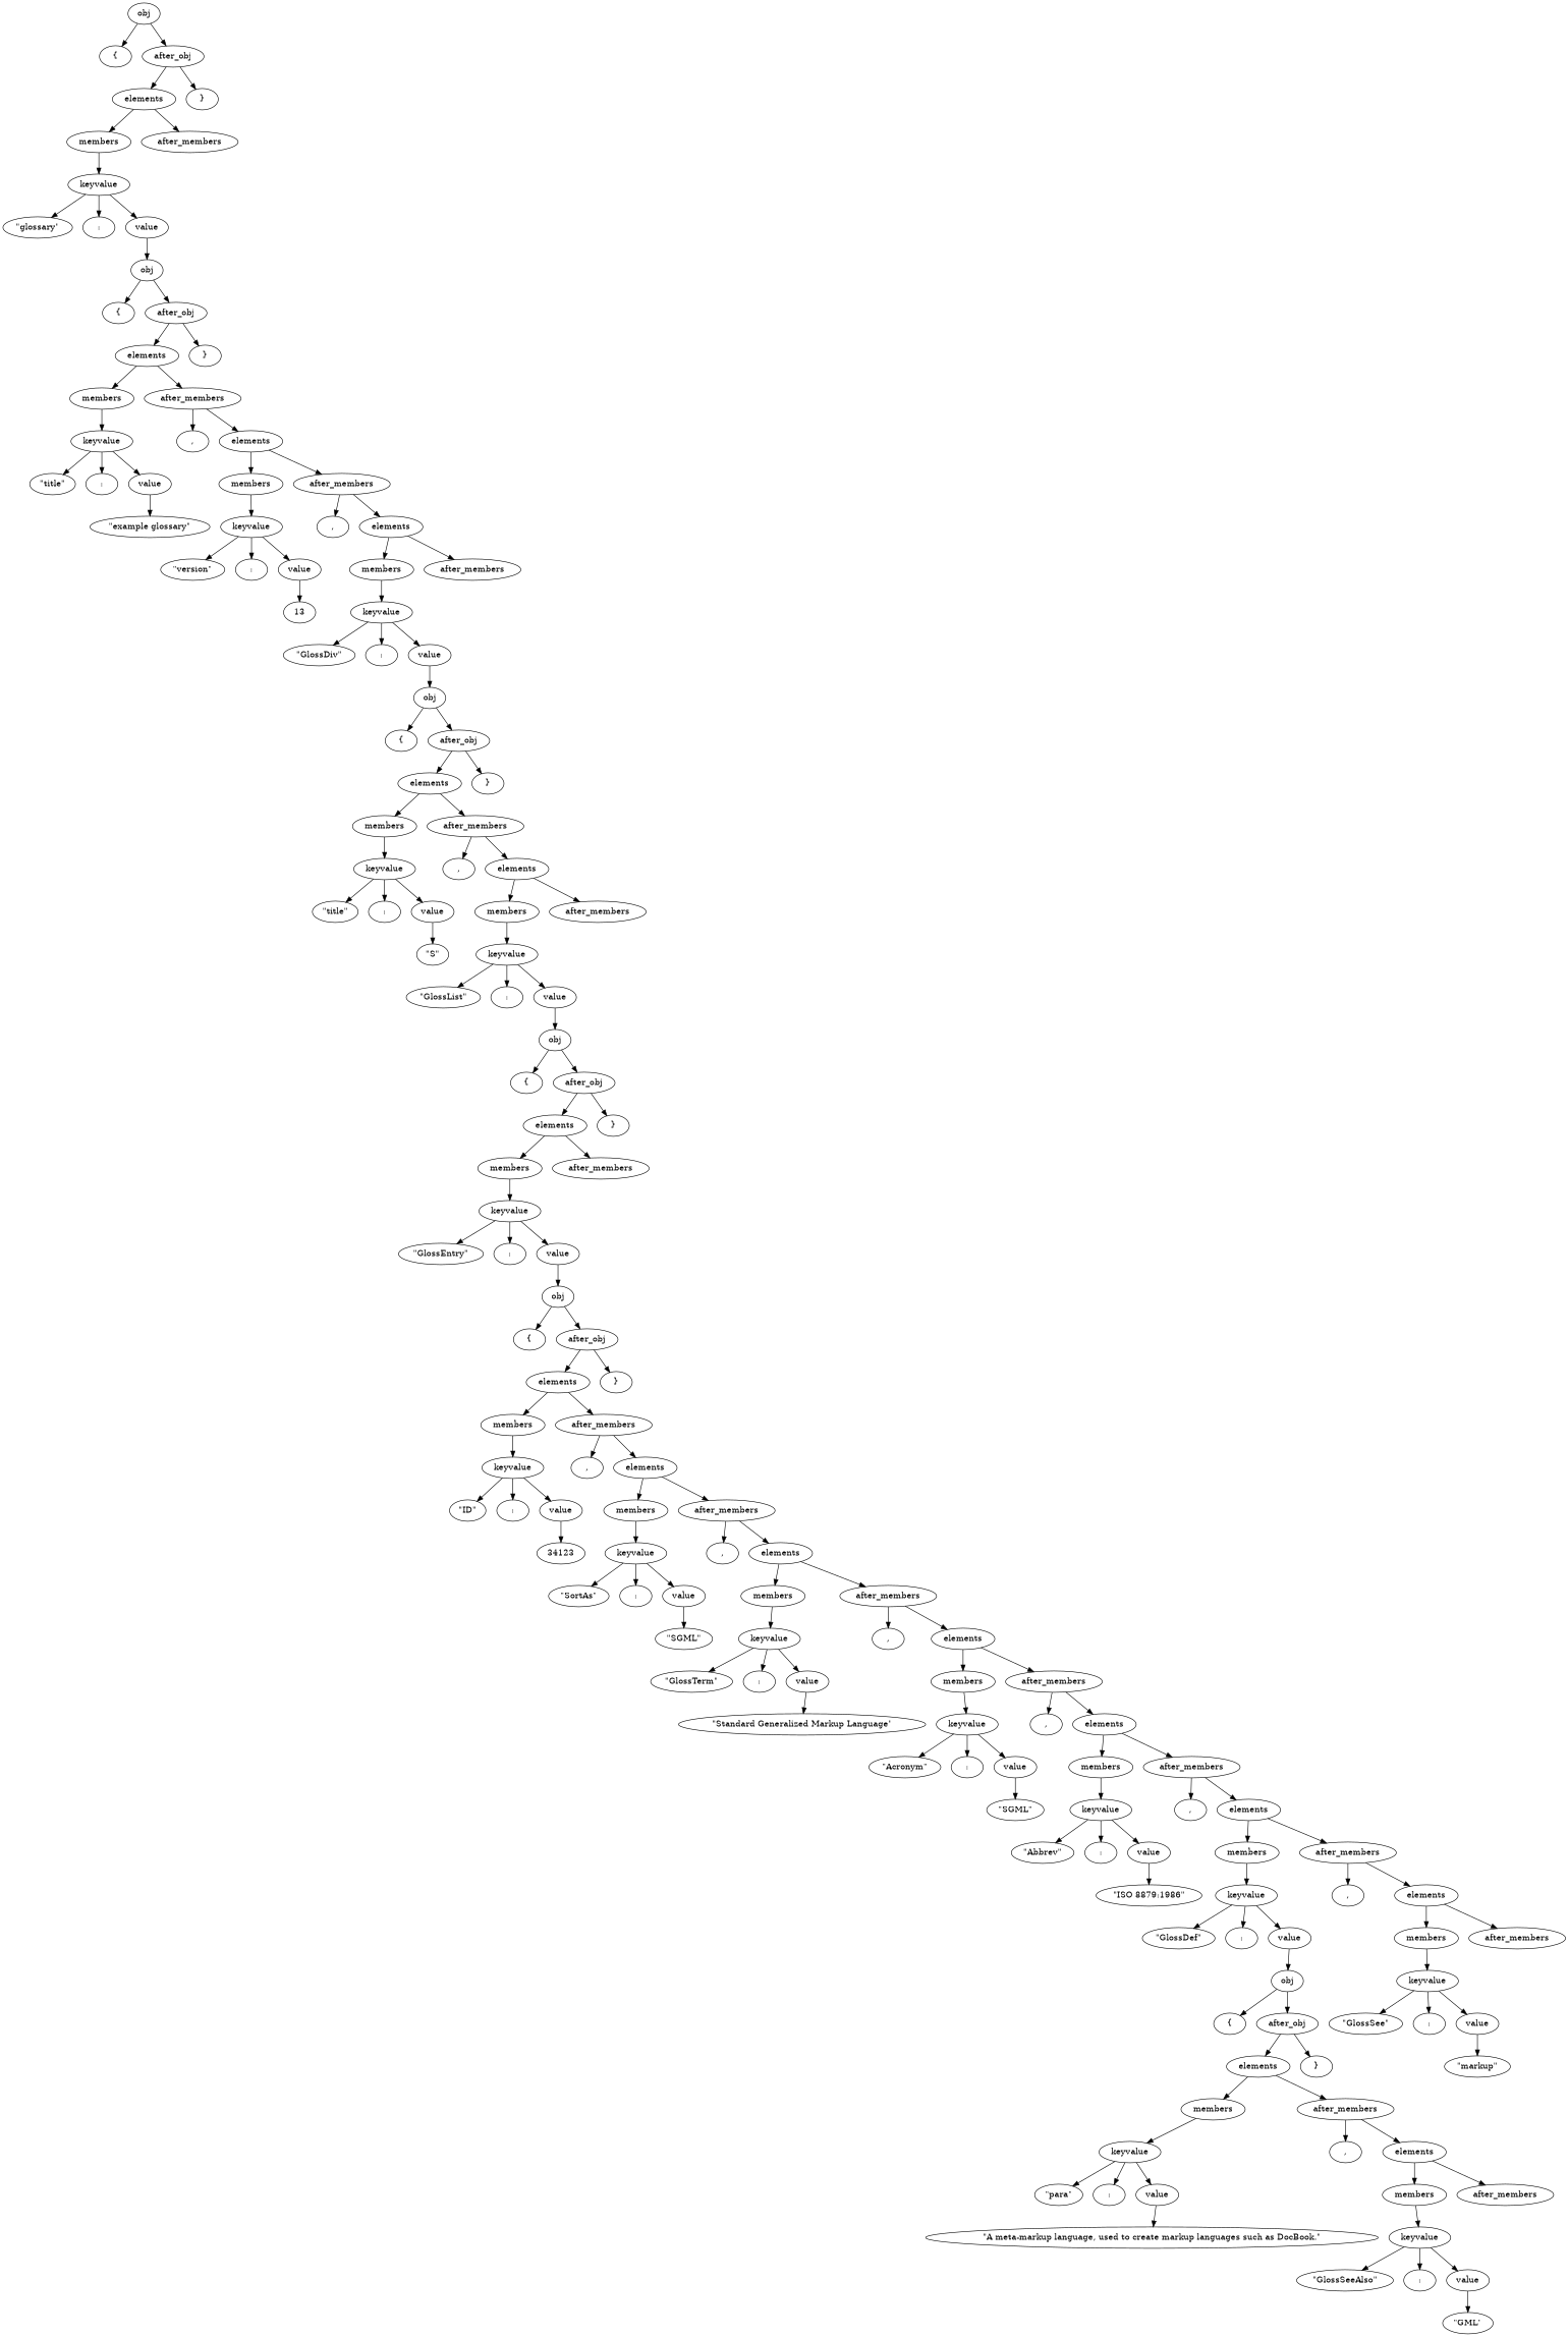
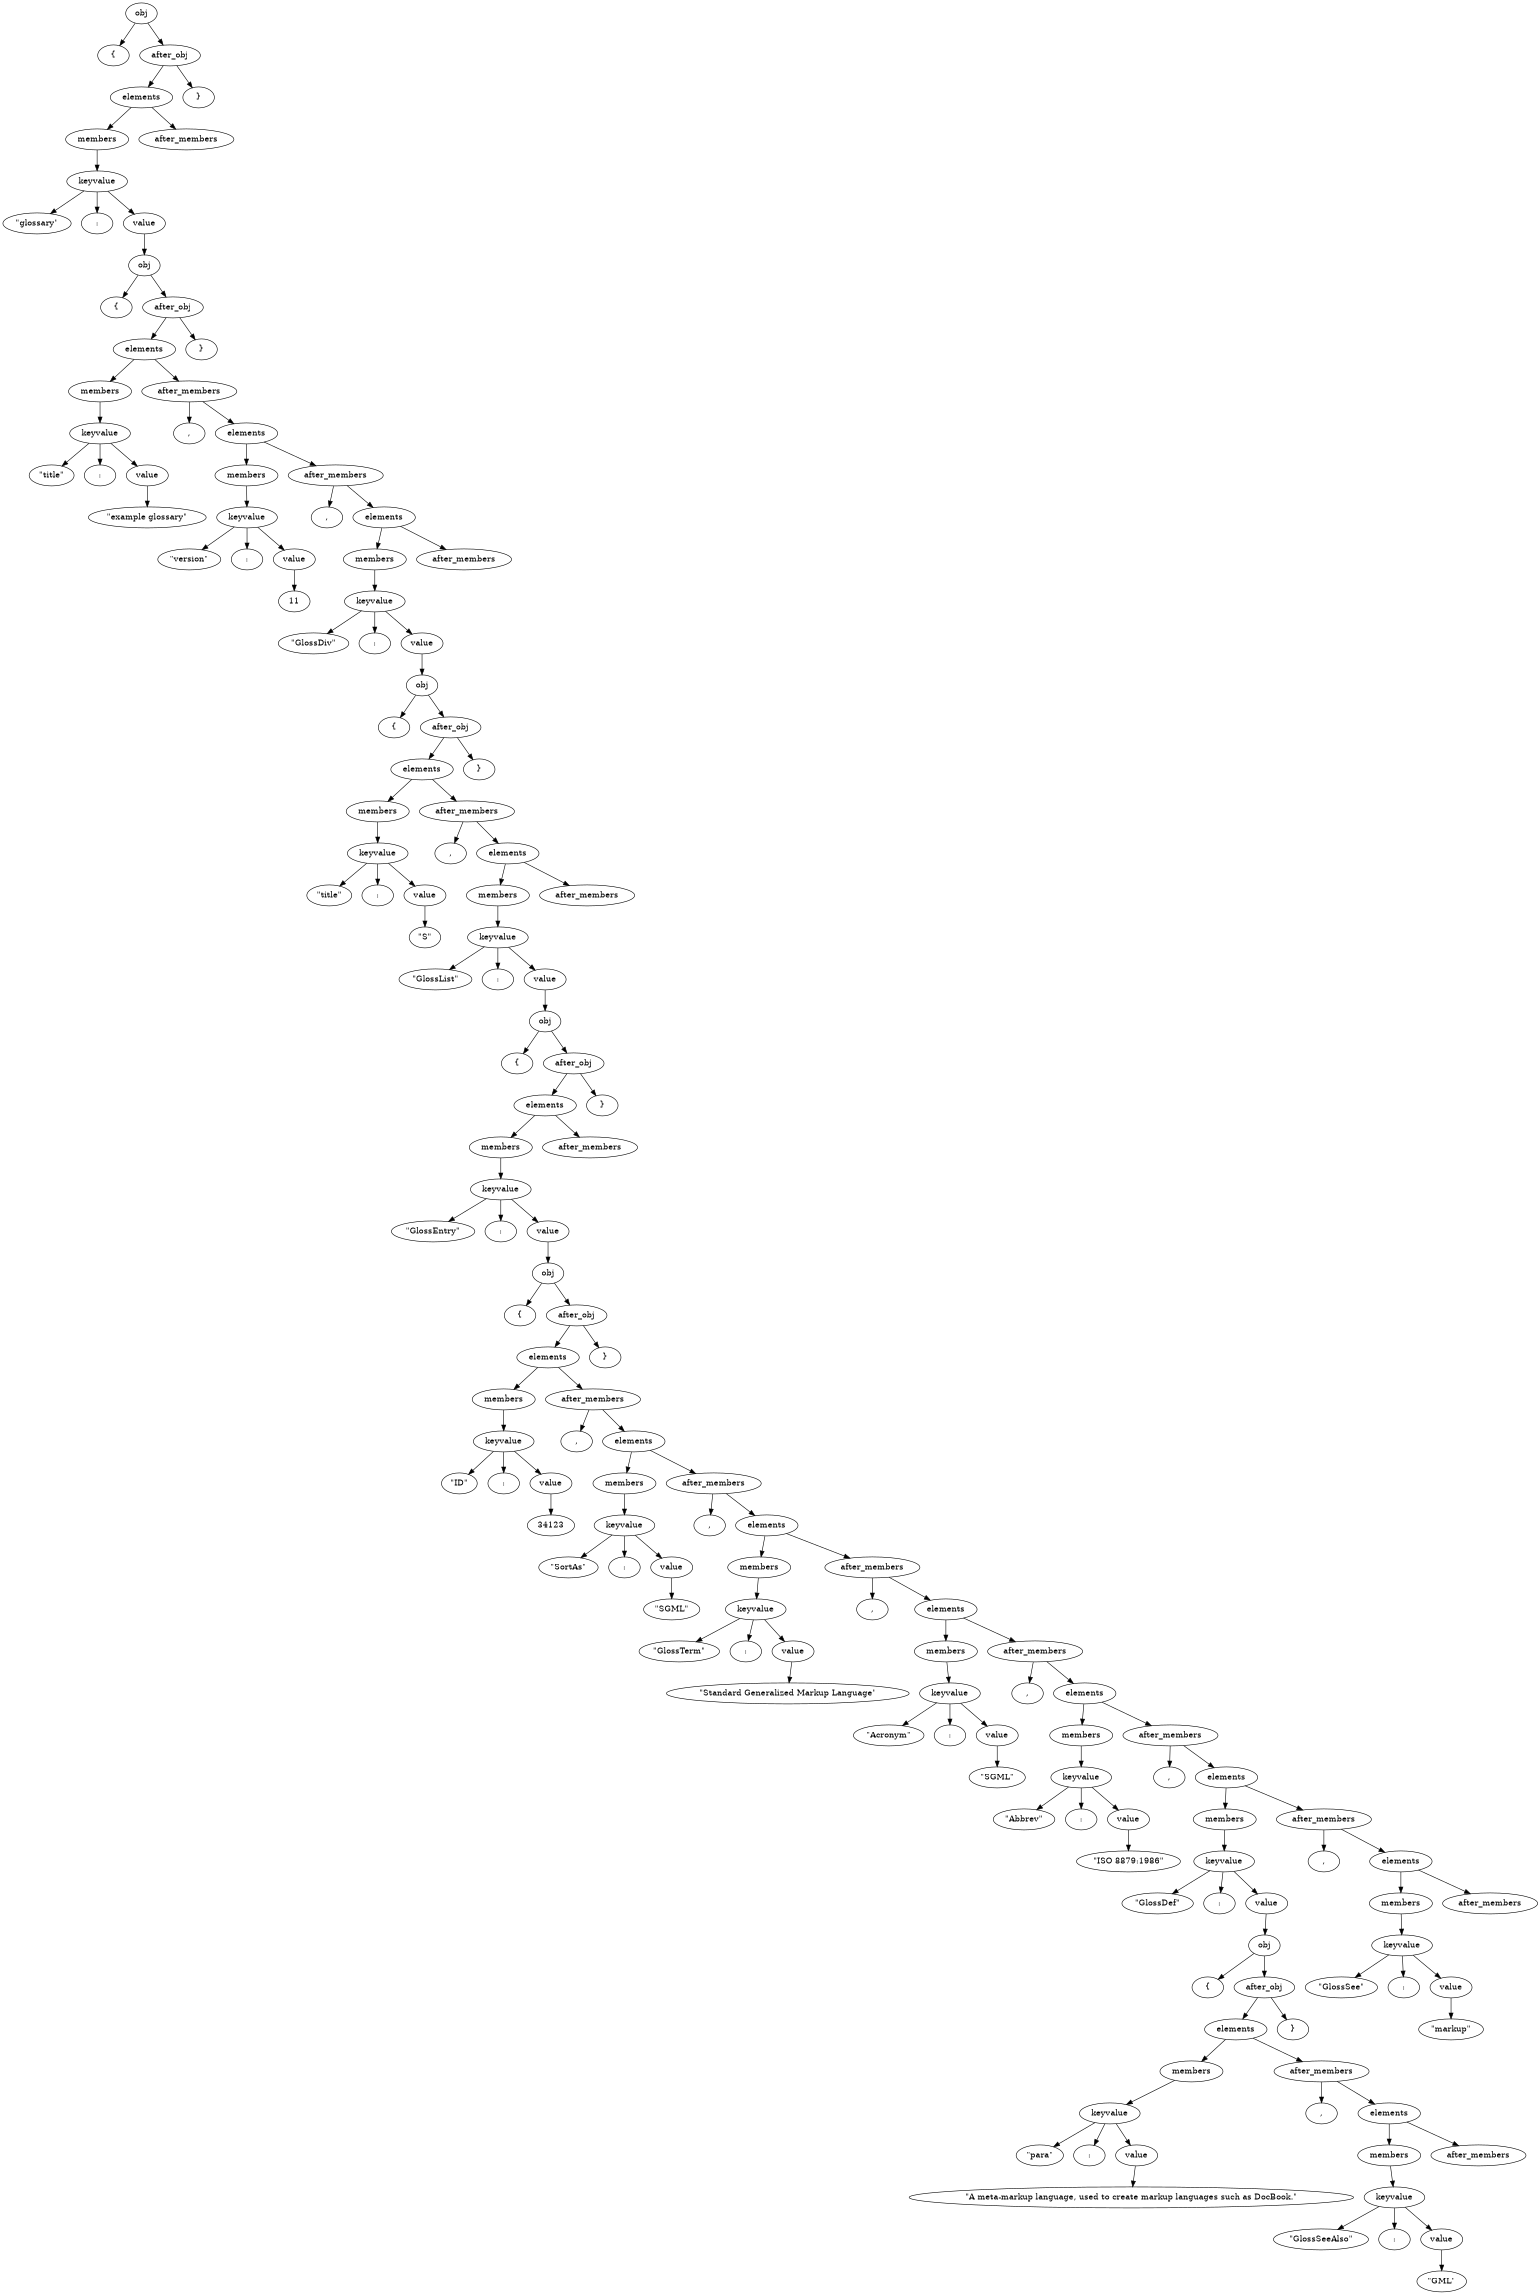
  digraph {
    n1 [label=obj]
    n2 [label="{"]
    n3 [label=after_obj]
    n4 [label=elements]
    n5 [label="}"]
    n6 [label=members]
    n7 [label=after_members]
    n8 [label=keyvalue]
    n9 [label="\"glossary\""]
    n10 [label=":"]
    n11 [label=value]
    n12 [label=obj]
    n13 [label="{"]
    n14 [label=after_obj]
    n15 [label=elements]
    n16 [label="}"]
    n17 [label=members]
    n18 [label=after_members]
    n19 [label=keyvalue]
    n20 [label="\"title\""]
    n21 [label=":"]
    n22 [label=value]
    n23 [label="\"example glossary\""]
    n24 [label=","]
    n25 [label=elements]
    n26 [label=members]
    n27 [label=after_members]
    n28 [label=keyvalue]
    n29 [label="\"version\""]
    n30 [label=":"]
    n31 [label=value]
-   n32 [label=13]
+   n32 [label=11]
    n33 [label=","]
    n34 [label=elements]
    n35 [label=members]
    n36 [label=after_members]
    n37 [label=keyvalue]
    n38 [label="\"GlossDiv\""]
    n39 [label=":"]
    n40 [label=value]
    n41 [label=obj]
    n42 [label="{"]
    n43 [label=after_obj]
    n44 [label=elements]
    n45 [label="}"]
    n46 [label=members]
    n47 [label=after_members]
    n48 [label=keyvalue]
    n49 [label="\"title\""]
    n50 [label=":"]
    n51 [label=value]
    n52 [label="\"S\""]
    n53 [label=","]
    n54 [label=elements]
    n55 [label=members]
    n56 [label=after_members]
    n57 [label=keyvalue]
    n58 [label="\"GlossList\""]
    n59 [label=":"]
    n60 [label=value]
    n61 [label=obj]
    n62 [label="{"]
    n63 [label=after_obj]
    n64 [label=elements]
    n65 [label="}"]
    n66 [label=members]
    n67 [label=after_members]
    n68 [label=keyvalue]
    n69 [label="\"GlossEntry\""]
    n70 [label=":"]
    n71 [label=value]
    n72 [label=obj]
    n73 [label="{"]
    n74 [label=after_obj]
    n75 [label=elements]
    n76 [label="}"]
    n77 [label=members]
    n78 [label=after_members]
    n79 [label=keyvalue]
    n80 [label="\"ID\""]
    n81 [label=":"]
    n82 [label=value]
    n83 [label=34123]
    n84 [label=","]
    n85 [label=elements]
    n86 [label=members]
    n87 [label=after_members]
    n88 [label=keyvalue]
    n89 [label="\"SortAs\""]
    n90 [label=":"]
    n91 [label=value]
    n92 [label="\"SGML\""]
    n93 [label=","]
    n94 [label=elements]
    n95 [label=members]
    n96 [label=after_members]
    n97 [label=keyvalue]
    n98 [label="\"GlossTerm\""]
    n99 [label=":"]
    n100 [label=value]
    n101 [label="\"Standard Generalized Markup Language\""]
    n102 [label=","]
    n103 [label=elements]
    n104 [label=members]
    n105 [label=after_members]
    n106 [label=keyvalue]
    n107 [label="\"Acronym\""]
    n108 [label=":"]
    n109 [label=value]
    n110 [label="\"SGML\""]
    n111 [label=","]
    n112 [label=elements]
    n113 [label=members]
    n114 [label=after_members]
    n115 [label=keyvalue]
    n116 [label="\"Abbrev\""]
    n117 [label=":"]
    n118 [label=value]
    n119 [label="\"ISO 8879:1986\""]
    n120 [label=","]
    n121 [label=elements]
    n122 [label=members]
    n123 [label=after_members]
    n124 [label=keyvalue]
    n125 [label="\"GlossDef\""]
    n126 [label=":"]
    n127 [label=value]
    n128 [label=obj]
    n129 [label="{"]
    n130 [label=after_obj]
    n131 [label=elements]
    n132 [label="}"]
    n133 [label=members]
    n134 [label=after_members]
    n135 [label=keyvalue]
    n136 [label="\"para\""]
    n137 [label=":"]
    n138 [label=value]
    n139 [label="\"A meta-markup language, used to create markup languages such as DocBook.\""]
    n140 [label=","]
    n141 [label=elements]
    n142 [label=members]
    n143 [label=after_members]
    n144 [label=keyvalue]
    n145 [label="\"GlossSeeAlso\""]
    n146 [label=":"]
    n147 [label=value]
    n148 [label="\"GML\""]
    n149 [label=","]
    n150 [label=elements]
    n151 [label=members]
    n152 [label=after_members]
    n153 [label=keyvalue]
    n154 [label="\"GlossSee\""]
    n155 [label=":"]
    n156 [label=value]
    n157 [label="\"markup\""]
    n1 -> n2
    n1 -> n3
    n3 -> n4
    n3 -> n5
    n4 -> n6
    n4 -> n7
    n6 -> n8
    n8 -> n9
    n8 -> n10
    n8 -> n11
    n11 -> n12
    n12 -> n13
    n12 -> n14
    n14 -> n15
    n14 -> n16
    n15 -> n17
    n15 -> n18
    n17 -> n19
    n18 -> n24
    n18 -> n25
    n19 -> n20
    n19 -> n21
    n19 -> n22
    n22 -> n23
    n25 -> n26
    n25 -> n27
    n26 -> n28
    n27 -> n33
    n27 -> n34
    n28 -> n29
    n28 -> n30
    n28 -> n31
    n31 -> n32
    n34 -> n35
    n34 -> n36
    n35 -> n37
    n37 -> n38
    n37 -> n39
    n37 -> n40
    n40 -> n41
    n41 -> n42
    n41 -> n43
    n43 -> n44
    n43 -> n45
    n44 -> n46
    n44 -> n47
    n46 -> n48
    n47 -> n53
    n47 -> n54
    n48 -> n49
    n48 -> n50
    n48 -> n51
    n51 -> n52
    n54 -> n55
    n54 -> n56
    n55 -> n57
    n57 -> n58
    n57 -> n59
    n57 -> n60
    n60 -> n61
    n61 -> n62
    n61 -> n63
    n63 -> n64
    n63 -> n65
    n64 -> n66
    n64 -> n67
    n66 -> n68
    n68 -> n69
    n68 -> n70
    n68 -> n71
    n71 -> n72
    n72 -> n73
    n72 -> n74
    n74 -> n75
    n74 -> n76
    n75 -> n77
    n75 -> n78
    n77 -> n79
    n78 -> n84
    n78 -> n85
    n79 -> n80
    n79 -> n81
    n79 -> n82
    n82 -> n83
    n85 -> n86
    n85 -> n87
    n86 -> n88
    n87 -> n93
    n87 -> n94
    n88 -> n89
    n88 -> n90
    n88 -> n91
    n91 -> n92
    n94 -> n95
    n94 -> n96
    n95 -> n97
    n96 -> n102
    n96 -> n103
    n97 -> n98
    n97 -> n99
    n97 -> n100
    n100 -> n101
    n103 -> n104
    n103 -> n105
    n104 -> n106
    n105 -> n111
    n105 -> n112
    n106 -> n107
    n106 -> n108
    n106 -> n109
    n109 -> n110
    n112 -> n113
    n112 -> n114
    n113 -> n115
    n114 -> n120
    n114 -> n121
    n115 -> n116
    n115 -> n117
    n115 -> n118
    n118 -> n119
    n121 -> n122
    n121 -> n123
    n122 -> n124
    n123 -> n149
    n123 -> n150
    n124 -> n125
    n124 -> n126
    n124 -> n127
    n127 -> n128
    n128 -> n129
    n128 -> n130
    n130 -> n131
    n130 -> n132
    n131 -> n133
    n131 -> n134
    n133 -> n135
    n134 -> n140
    n134 -> n141
    n135 -> n136
    n135 -> n137
    n135 -> n138
    n138 -> n139
    n141 -> n142
    n141 -> n143
    n142 -> n144
    n144 -> n145
    n144 -> n146
    n144 -> n147
    n147 -> n148
    n150 -> n151
    n150 -> n152
    n151 -> n153
    n153 -> n154
    n153 -> n155
    n153 -> n156
    n156 -> n157
  }
